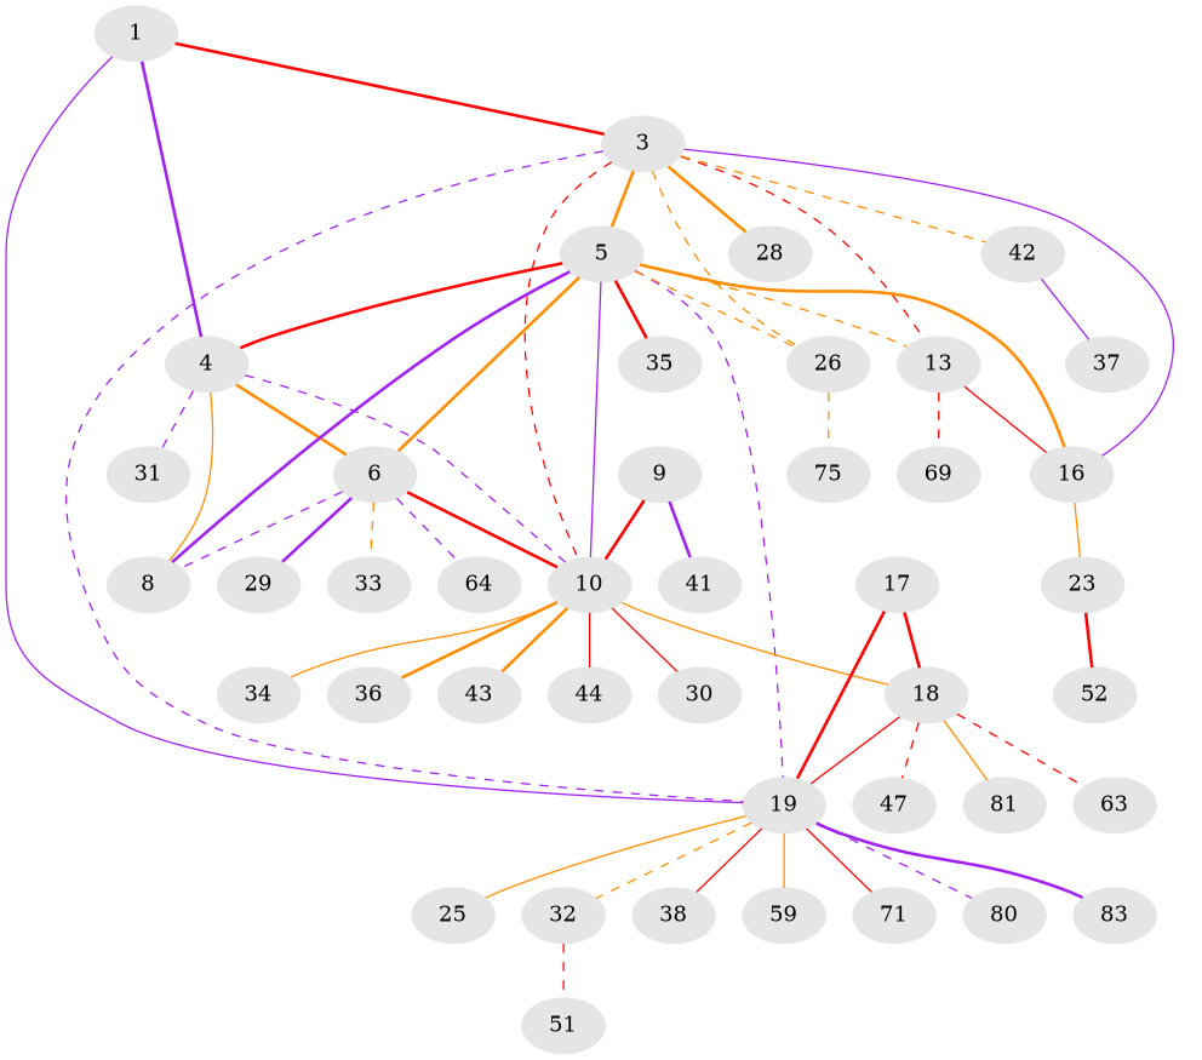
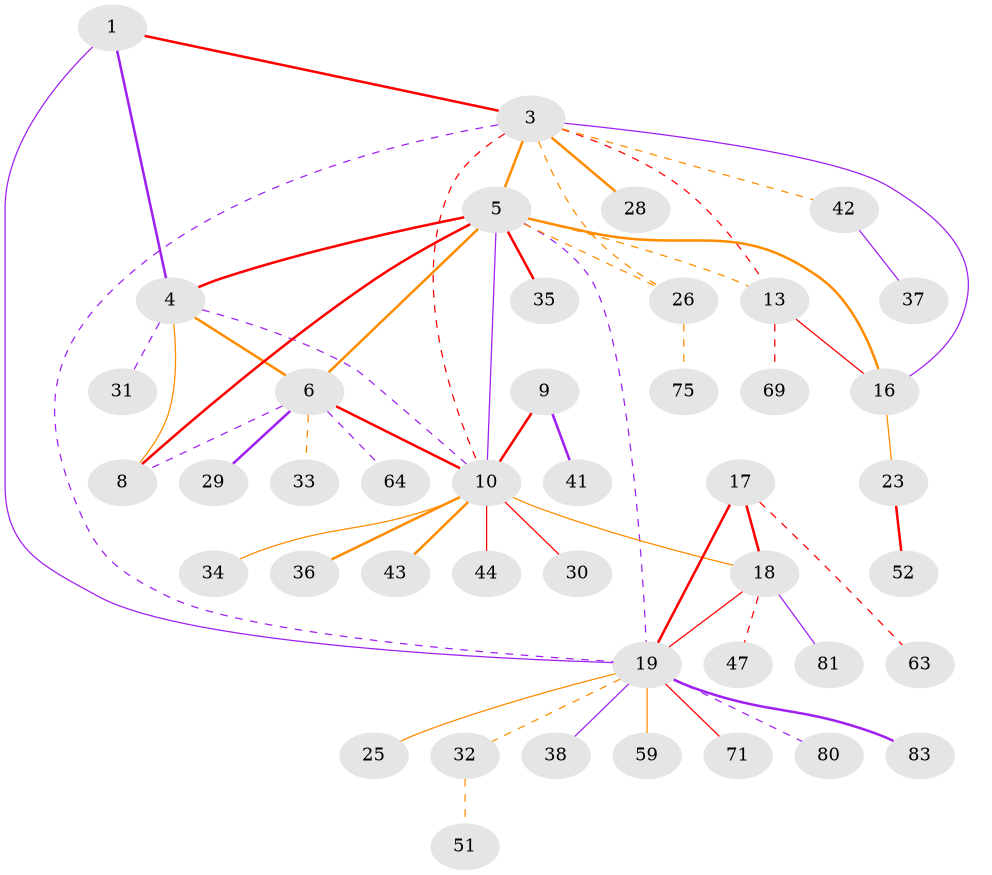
  graph {
    node [color=gray90 style=filled]
    edge [color=red style=bold]
    1 [super="+2+48+85"]
    3 [super="+21+14+56"]
    4
    19 [super="+20+25+24+27"]
    5 [super="+39+7+46"]
    10 [super="+61+11"]
    13
    16
    26 [super="+45"]
    28
    42
    6
    8 [super="+54+78"]
    31
    n15 [label=25]
    32
    38 [super="+57"]
    59
    71
    80
    83
    37 [super="+50"]
    35
    18
    30 [super="+55"]
    34
    36
    43 [super="+58"]
    44
    69
    23
    75
    29
    33 [super="+53"]
    64
    9
    41 [super="+65+76"]
    47
    63
    81
    52 [super="+67+82"]
    17
    51
    1 -- 3 [weight=2]
    1 -- 4 [color=purple weight=2]
    1 -- 19 [color=purple style=solid]
    3 -- 19 [color=purple style=dashed]
    3 -- 5 [color=darkorange]
    3 -- 10 [style=dashed]
    3 -- 13 [style=dashed]
    3 -- 16 [color=purple style=solid]
    3 -- 26 [color=darkorange style=dashed]
    3 -- 28 [color=darkorange]
    3 -- 42 [color=darkorange style=dashed]
    4 -- 10 [color=purple style=dashed]
    4 -- 6 [color=darkorange]
    4 -- 8 [color=darkorange style=solid]
    4 -- 31 [color=purple style=dashed]
    19 -- n15 [color=darkorange style=solid]
    19 -- 32 [color=darkorange style=dashed]
-   19 -- 38 [style=solid]
+   19 -- 38 [color=purple style=solid]
    19 -- 59 [color=darkorange style=solid]
    19 -- 71 [style=solid]
    19 -- 80 [color=purple style=dashed]
    19 -- 83 [color=purple]
    5 -- 4
    5 -- 19 [color=purple style=dashed]
    5 -- 10 [color=purple style=solid]
    5 -- 13 [color=darkorange style=dashed]
    5 -- 16 [color=darkorange]
    5 -- 26 [color=darkorange style=dashed]
    5 -- 6 [color=darkorange weight=2]
-   5 -- 8 [color=purple weight=2]
+   5 -- 8 [weight=2]
    5 -- 35
    10 -- 18 [color=darkorange style=solid]
    10 -- 30 [style=solid]
    10 -- 34 [color=darkorange style=solid]
    10 -- 36 [color=darkorange]
    10 -- 43 [color=darkorange]
    10 -- 44 [style=solid]
    13 -- 16 [style=solid]
    13 -- 69 [style=dashed]
    16 -- 23 [color=darkorange style=solid]
    26 -- 75 [color=darkorange style=dashed]
    42 -- 37 [color=purple style=solid]
    6 -- 10
    6 -- 8 [color=purple style=dashed]
    6 -- 29 [color=purple]
    6 -- 33 [color=darkorange style=dashed]
    6 -- 64 [color=purple style=dashed]
-   32 -- 51 [style=dashed]
+   32 -- 51 [color=darkorange style=dashed]
    18 -- 19 [style=solid weight=2]
    18 -- 47 [style=dashed]
-   18 -- 63 [style=dashed]
-   18 -- 81 [color=darkorange style=solid]
+   17 -- 63 [style=dashed]
+   18 -- 81 [color=purple style=solid]
    23 -- 52
    9 -- 10 [weight=3]
    9 -- 41 [color=purple]
    17 -- 19 [weight=2]
    17 -- 18
  }
